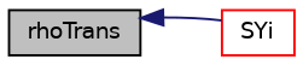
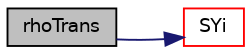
  digraph {
    rankdir=LR
    node [fontname=Helvetica fontsize=10 shape=record]
    n1 [color=black fillcolor=grey75 fontcolor=black height=0.2 label=rhoTrans style=filled width=0.4]
    n2 [color=red height=0.2 label=SYi width=0.4]
-   n2 -> n1 [color=midnightblue fontname=Helvetica fontsize=10 labelfontname=Helvetica labelfontsize=10 style=solid]
+   n1 -> n2 [color=midnightblue fontname=Helvetica fontsize=10 labelfontname=Helvetica labelfontsize=10 style=solid]
  }
